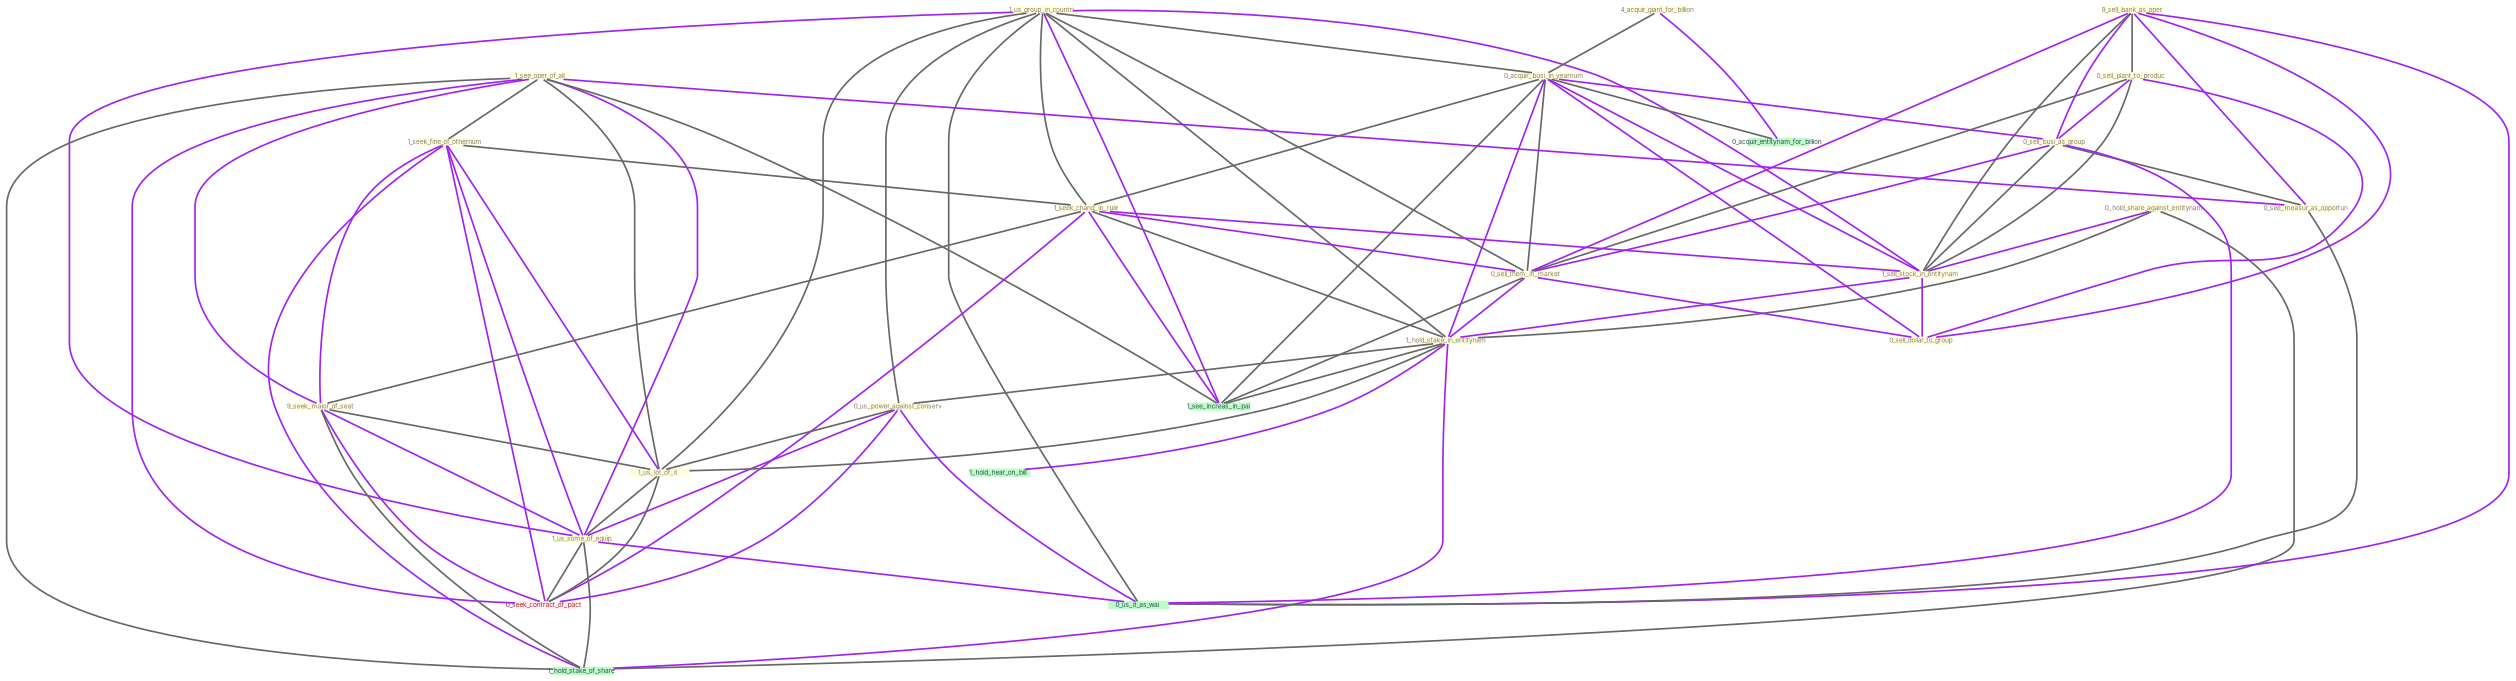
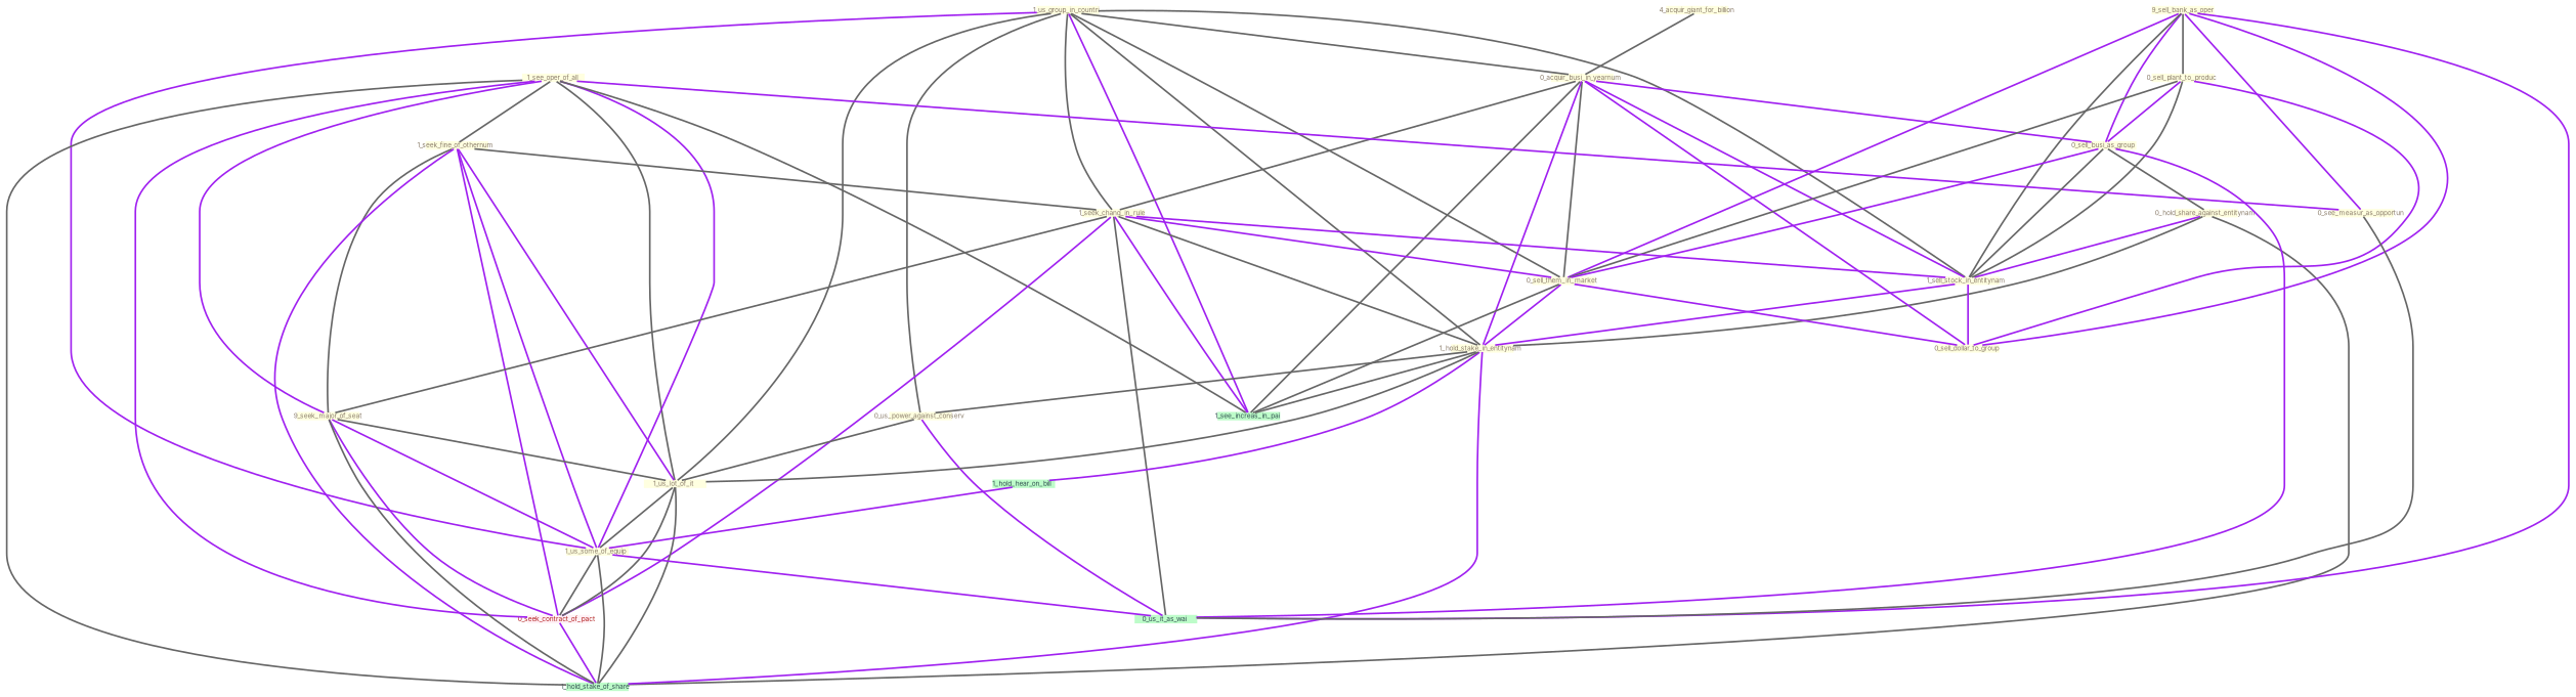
  graph {
    fontname=Inter
    node [color="#ffffe0" fixedsize=true fontcolor="#8b7d6b" fontname=Inter fontsize=4 shape=polygon style=filled]
    edge [color=purple fontname=Inter w=1]
    "1_us_group_in_countri " [height=.06 width=.5]
    n2 [height=.06 label="4_acquir_giant_for_billion" width=.5]
    "0_hold_share_against_entitynam " [height=.06 width=.5]
    n4 [height=.06 label="9_sell_bank_as_oper" width=.5]
    "0_acquir_busi_in_yearnum " [height=.06 width=.5]
    "0_sell_plant_to_produc " [height=.06 width=.5]
    n7 [height=.06 label="1_see_oper_of_all" width=.5]
    "1_seek_fine_of_othernum " [height=.06 width=.5]
    "0_sell_busi_as_group " [height=.06 width=.5]
    "1_seek_chang_in_rule " [height=.06 width=.5]
    "0_sell_them_in_market " [height=.06 width=.5]
    "1_sell_stock_in_entitynam " [height=.06 width=.5]
    "1_hold_stake_in_entitynam " [height=.06 width=.5]
    "0_see_measur_as_opportun " [height=.06 width=.5]
    "0_sell_dollar_to_group " [height=.06 width=.5]
    n16 [height=.06 label="9_seek_major_of_seat" width=.5]
    "0_us_power_against_conserv " [height=.06 width=.5]
    "1_us_lot_of_it " [height=.06 width=.5]
    "1_us_some_of_equip " [height=.06 width=.5]
    "0_seek_contract_of_pact " [color="#fff0f5" fontcolor="#b22222" height=.06 width=.5]
    "0_us_it_as_wai " [color="#BDFCC9" fontcolor="#2f4f4f" height=.06 width=.5]
    "1_see_increas_in_pai " [color="#BDFCC9" fontcolor="#2f4f4f" height=.06 width=.5]
-   "0_acquir_entitynam_for_billion " [color="#BDFCC9" fontcolor="#2f4f4f" height=.06 width=.5]
    "1_hold_stake_of_share " [color="#BDFCC9" fontcolor="#2f4f4f" height=.06 width=.5]
    "1_hold_hear_on_bill " [color="#BDFCC9" fontcolor="#2f4f4f" height=.06 width=.5]
    subgraph sub_1 {
      "1_us_group_in_countri "
      n2
      "0_hold_share_against_entitynam "
      n4
      "0_acquir_busi_in_yearnum "
      "0_sell_plant_to_produc "
      n7
      "1_seek_fine_of_othernum "
      "0_sell_busi_as_group "
      "1_seek_chang_in_rule "
      "0_sell_them_in_market "
      "1_sell_stock_in_entitynam "
      "1_hold_stake_in_entitynam "
      "0_see_measur_as_opportun "
      "0_sell_dollar_to_group "
      n16
      "0_us_power_against_conserv "
      "1_us_lot_of_it "
      "1_us_some_of_equip "
    }
    subgraph sub_2 {
      "0_seek_contract_of_pact "
    }
    "1_us_group_in_countri " -- "0_acquir_busi_in_yearnum " [color=gray40]
    "1_us_group_in_countri " -- "1_seek_chang_in_rule " [color=gray40]
    "1_us_group_in_countri " -- "0_sell_them_in_market " [color=gray40]
-   "1_us_group_in_countri " -- "1_sell_stock_in_entitynam "
+   "1_us_group_in_countri " -- "1_sell_stock_in_entitynam " [color=gray40]
    "1_us_group_in_countri " -- "1_hold_stake_in_entitynam " [color=gray40]
    "1_us_group_in_countri " -- "0_us_power_against_conserv " [color=gray40]
    "1_us_group_in_countri " -- "1_us_lot_of_it " [color=gray40]
    "1_us_group_in_countri " -- "1_us_some_of_equip "
-   "1_us_group_in_countri " -- "0_us_it_as_wai " [color=gray40]
+   "1_seek_chang_in_rule " -- "0_us_it_as_wai " [color=gray40]
    "1_us_group_in_countri " -- "1_see_increas_in_pai "
    n2 -- "0_acquir_busi_in_yearnum " [color=gray40]
-   n2 -- "0_acquir_entitynam_for_billion " [w=3]
    "0_hold_share_against_entitynam " -- "1_sell_stock_in_entitynam "
    "0_hold_share_against_entitynam " -- "1_hold_stake_in_entitynam " [color=gray40 w=2]
    "0_hold_share_against_entitynam " -- "1_hold_stake_of_share " [color=gray40]
    n4 -- "0_sell_plant_to_produc " [color=gray40]
    n4 -- "0_sell_busi_as_group " [w=2]
    n4 -- "0_sell_them_in_market "
    n4 -- "1_sell_stock_in_entitynam " [color=gray40]
    n4 -- "0_see_measur_as_opportun "
    n4 -- "0_sell_dollar_to_group "
    n4 -- "0_us_it_as_wai "
    "0_acquir_busi_in_yearnum " -- "0_sell_busi_as_group "
    "0_acquir_busi_in_yearnum " -- "1_seek_chang_in_rule " [color=gray40]
    "0_acquir_busi_in_yearnum " -- "0_sell_them_in_market " [color=gray40]
    "0_acquir_busi_in_yearnum " -- "1_sell_stock_in_entitynam "
    "0_acquir_busi_in_yearnum " -- "1_hold_stake_in_entitynam "
    "0_acquir_busi_in_yearnum " -- "0_sell_dollar_to_group " [w=2]
    "0_acquir_busi_in_yearnum " -- "1_see_increas_in_pai " [color=gray40]
-   "0_acquir_busi_in_yearnum " -- "0_acquir_entitynam_for_billion " [color=gray40]
    "0_sell_plant_to_produc " -- "0_sell_busi_as_group "
    "0_sell_plant_to_produc " -- "0_sell_them_in_market " [color=gray40]
    "0_sell_plant_to_produc " -- "1_sell_stock_in_entitynam " [color=gray40]
    "0_sell_plant_to_produc " -- "0_sell_dollar_to_group " [w=2]
    n7 -- "1_seek_fine_of_othernum " [color=gray40]
    n7 -- "0_see_measur_as_opportun "
    n7 -- n16
    n7 -- "1_us_lot_of_it " [color=gray40]
    n7 -- "1_us_some_of_equip "
    n7 -- "0_seek_contract_of_pact "
    n7 -- "1_see_increas_in_pai " [color=gray40]
    n7 -- "1_hold_stake_of_share " [color=gray40]
    "1_seek_fine_of_othernum " -- "1_seek_chang_in_rule " [color=gray40]
-   "1_seek_fine_of_othernum " -- n16 [w=2]
+   "1_seek_fine_of_othernum " -- n16 [color=gray40 w=2]
    "1_seek_fine_of_othernum " -- "1_us_lot_of_it "
    "1_seek_fine_of_othernum " -- "1_us_some_of_equip "
    "1_seek_fine_of_othernum " -- "0_seek_contract_of_pact " [w=2]
    "1_seek_fine_of_othernum " -- "1_hold_stake_of_share "
    "0_sell_busi_as_group " -- "0_sell_them_in_market "
    "0_sell_busi_as_group " -- "1_sell_stock_in_entitynam " [color=gray40]
-   "0_sell_busi_as_group " -- "0_see_measur_as_opportun " [color=gray40]
+   "0_sell_busi_as_group " -- "0_hold_share_against_entitynam " [color=gray40]
    "0_sell_busi_as_group " -- "0_us_it_as_wai "
    "1_seek_chang_in_rule " -- "0_sell_them_in_market "
    "1_seek_chang_in_rule " -- "1_sell_stock_in_entitynam "
    "1_seek_chang_in_rule " -- "1_hold_stake_in_entitynam " [color=gray40]
    "1_seek_chang_in_rule " -- n16 [color=gray40]
    "1_seek_chang_in_rule " -- "0_seek_contract_of_pact "
    "1_seek_chang_in_rule " -- "1_see_increas_in_pai "
    "0_sell_them_in_market " -- "1_hold_stake_in_entitynam "
    "0_sell_them_in_market " -- "0_sell_dollar_to_group "
    "0_sell_them_in_market " -- "1_see_increas_in_pai " [color=gray40]
    "1_sell_stock_in_entitynam " -- "1_hold_stake_in_entitynam " [w=2]
    "1_sell_stock_in_entitynam " -- "0_sell_dollar_to_group "
    "1_hold_stake_in_entitynam " -- "0_us_power_against_conserv " [color=gray40]
    "1_hold_stake_in_entitynam " -- "1_see_increas_in_pai " [color=gray40]
    "1_hold_stake_in_entitynam " -- "1_hold_stake_of_share " [w=2]
    "1_hold_stake_in_entitynam " -- "1_hold_hear_on_bill "
    "0_see_measur_as_opportun " -- "0_us_it_as_wai " [color=gray40]
    n16 -- "1_us_lot_of_it " [color=gray40]
    n16 -- "1_us_some_of_equip "
    n16 -- "0_seek_contract_of_pact " [w=2]
    n16 -- "1_hold_stake_of_share " [color=gray40]
    "0_us_power_against_conserv " -- "1_us_lot_of_it " [color=gray40]
-   "0_us_power_against_conserv " -- "1_us_some_of_equip "
+   "1_hold_hear_on_bill " -- "1_us_some_of_equip "
    "0_us_power_against_conserv " -- "0_us_it_as_wai "
    "1_us_lot_of_it " -- "1_hold_stake_in_entitynam " [color=gray40]
    "1_us_lot_of_it " -- "1_us_some_of_equip " [color=gray40 w=2]
    "1_us_lot_of_it " -- "0_seek_contract_of_pact " [color=gray40]
+   "1_us_lot_of_it " -- "1_hold_stake_of_share " [color=gray40]
    "1_us_some_of_equip " -- "0_seek_contract_of_pact " [color=gray40]
    "1_us_some_of_equip " -- "0_us_it_as_wai "
    "1_us_some_of_equip " -- "1_hold_stake_of_share " [color=gray40]
-   "0_seek_contract_of_pact " -- "0_us_power_against_conserv "
+   "0_seek_contract_of_pact " -- "1_hold_stake_of_share "
  }
